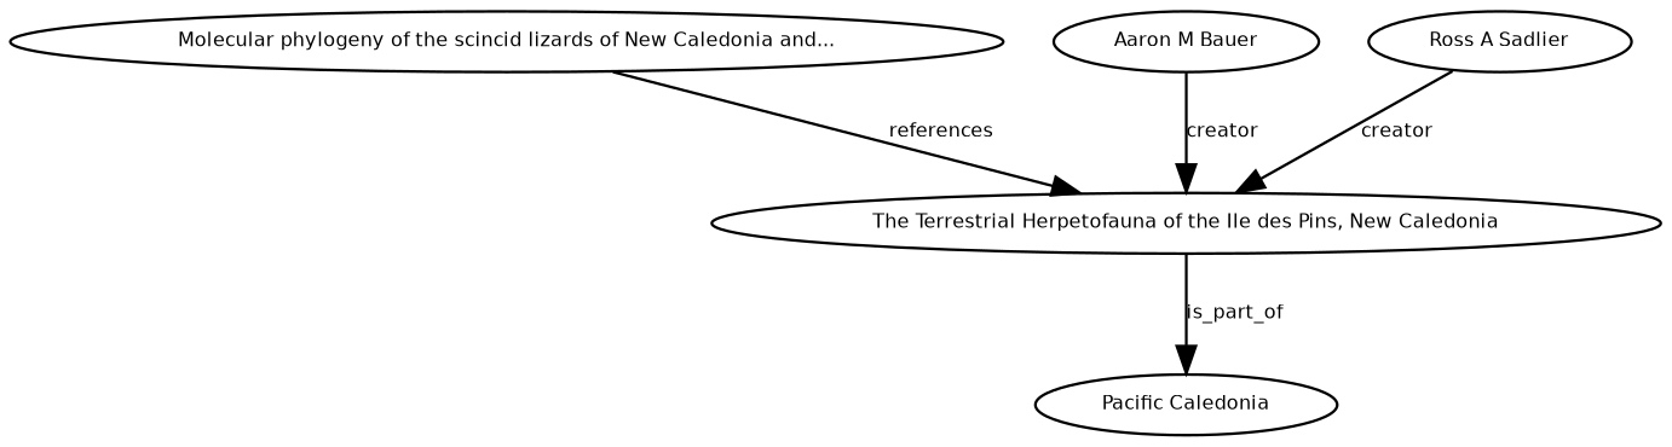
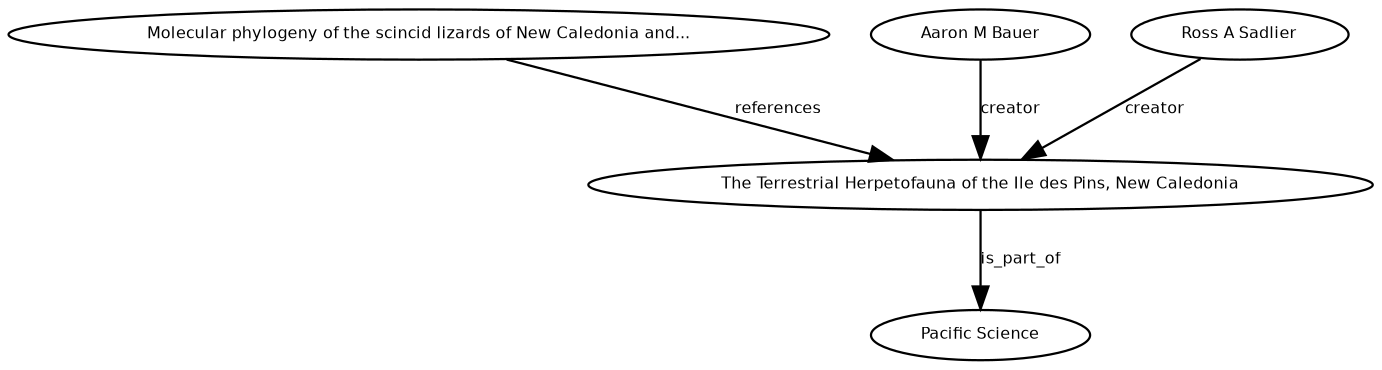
  digraph {
    node [fontname=Helvetica fontsize=7]
    edge [fontname=Helvetica fontsize=7]
    n1 [height=0.27433100247 label="The Terrestrial Herpetofauna of the Ile des Pins, New Caledonia" width=0.27433100247]
-   n2 [height=0.27433100247 label="Pacific Caledonia" width=0.27433100247]
+   n2 [height=0.27433100247 label="Pacific Science" width=0.27433100247]
    n3 [height=0.27433100247 label="Molecular phylogeny of the scincid lizards of New Caledonia and..." width=0.27433100247]
    n4 [height=0.27433100247 label="Aaron M Bauer" width=0.27433100247]
    n5 [height=0.27433100247 label="Ross A Sadlier" width=0.27433100247]
    n1 -> n2 [label=is_part_of]
    n3 -> n1 [label=references]
    n4 -> n1 [label=creator]
    n5 -> n1 [label=creator]
  }
